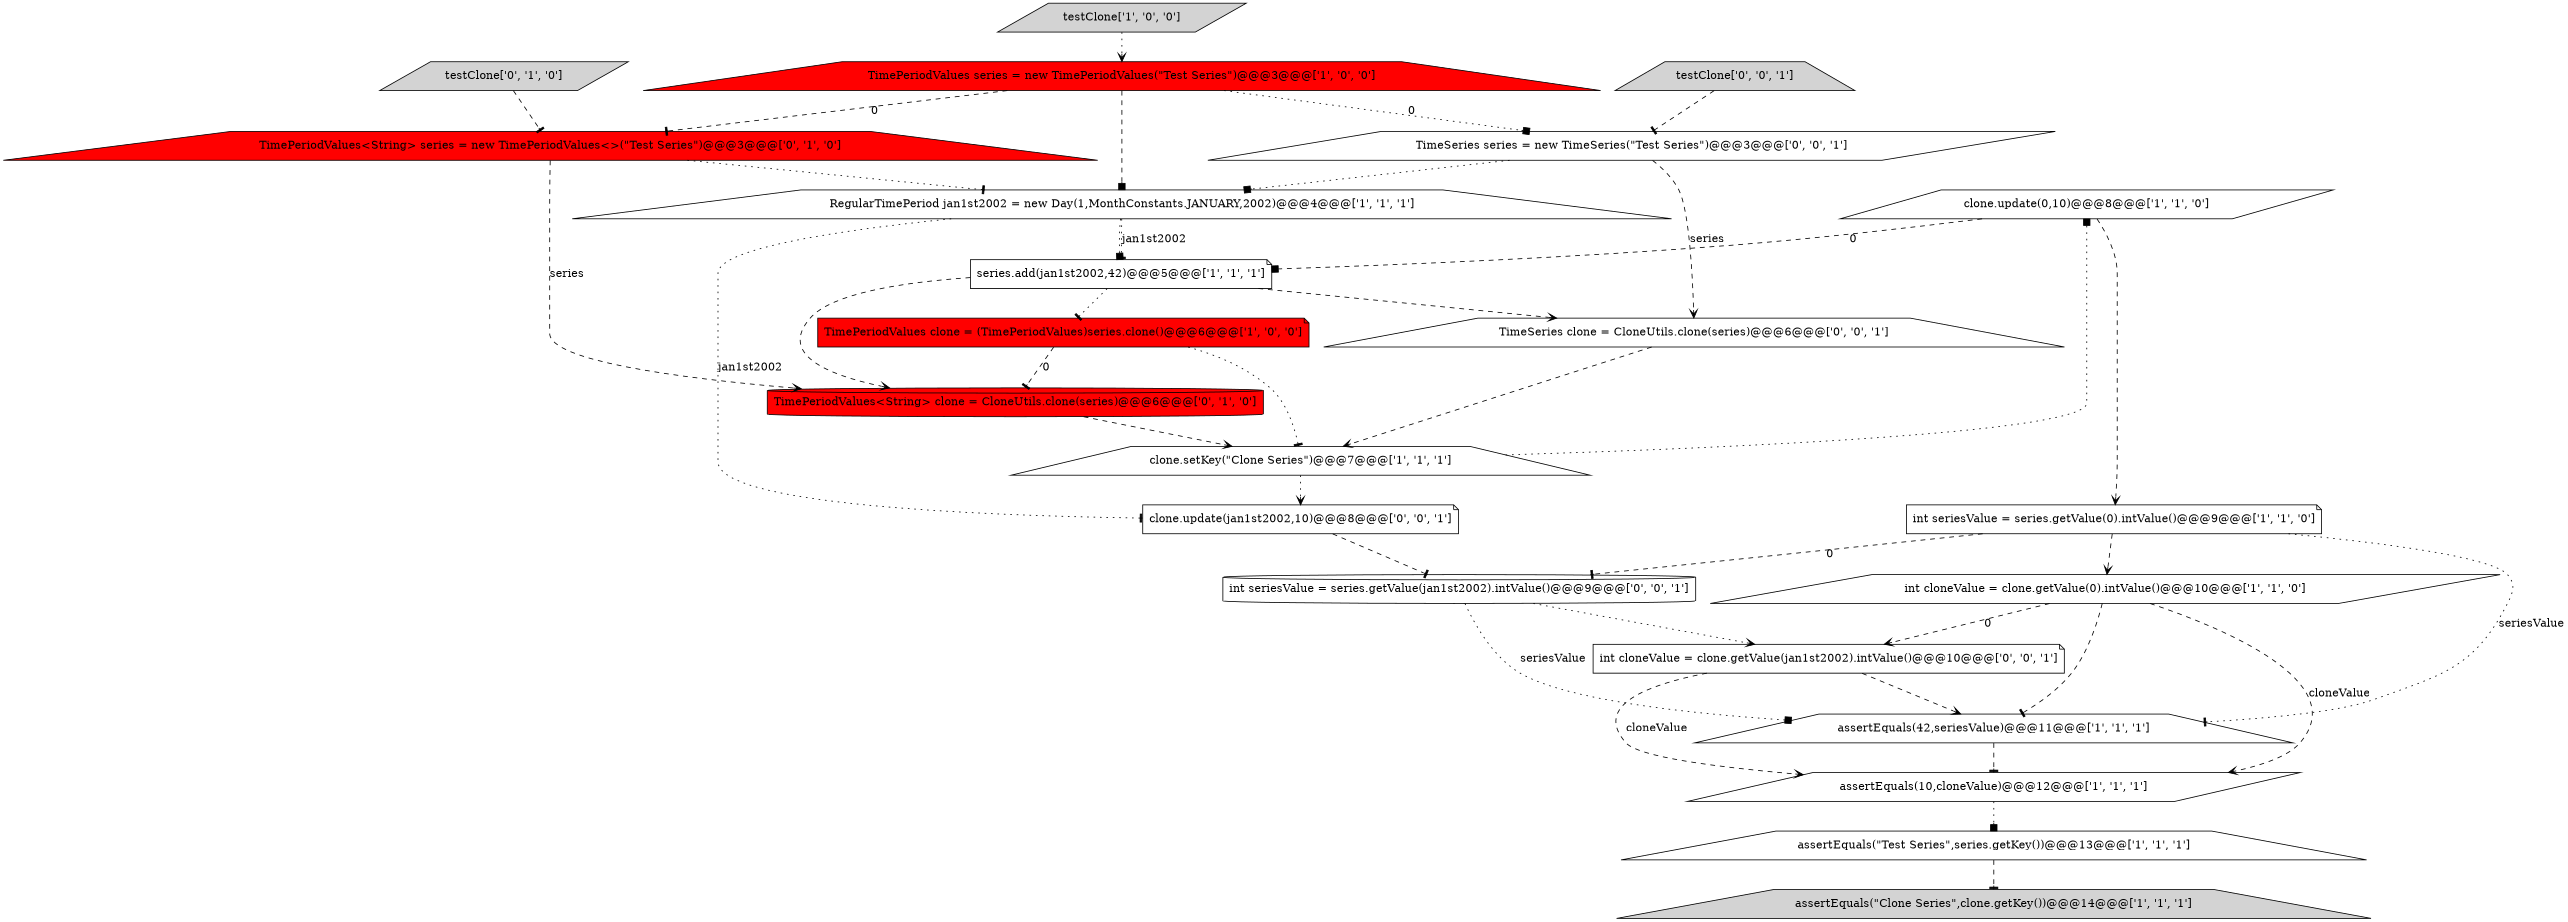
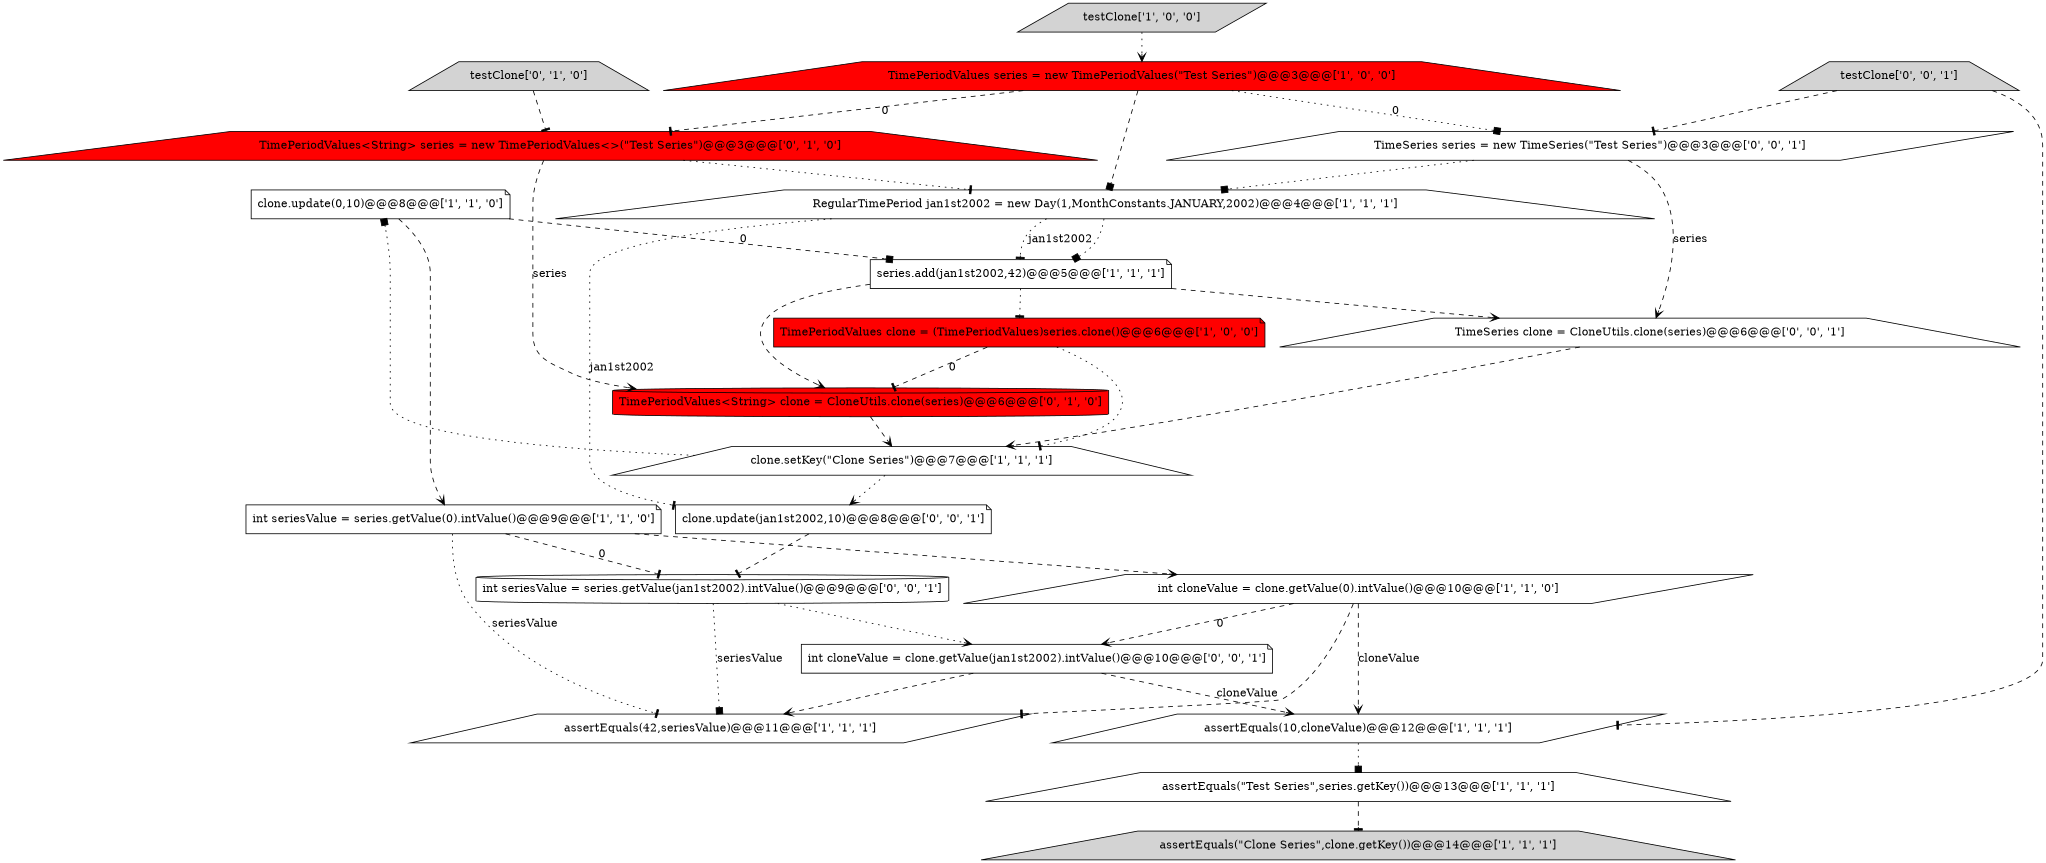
  digraph {
    node [fillcolor=white shape=trapezium style=filled]
    edge [arrowhead=vee style=dashed]
-   n1 [label="clone.update(0,10)@@@8@@@['1', '1', '0']" shape=parallelogram]
+   n1 [label="clone.update(0,10)@@@8@@@['1', '1', '0']" shape=note]
    n2 [label="int seriesValue = series.getValue(0).intValue()@@@9@@@['1', '1', '0']" shape=note]
    n3 [label="series.add(jan1st2002,42)@@@5@@@['1', '1', '1']" shape=note]
-   n4 [label="assertEquals(42,seriesValue)@@@11@@@['1', '1', '1']"]
+   n4 [label="assertEquals(42,seriesValue)@@@11@@@['1', '1', '1']" shape=parallelogram]
    n5 [label="int seriesValue = series.getValue(jan1st2002).intValue()@@@9@@@['0', '0', '1']" shape=cylinder]
    n6 [label="int cloneValue = clone.getValue(0).intValue()@@@10@@@['1', '1', '0']" shape=parallelogram]
    n7 [label="clone.update(jan1st2002,10)@@@8@@@['0', '0', '1']" shape=note]
    n8 [label="assertEquals(10,cloneValue)@@@12@@@['1', '1', '1']" shape=parallelogram]
    n9 [label="assertEquals(\"Test Series\",series.getKey())@@@13@@@['1', '1', '1']"]
    n10 [fillcolor=lightgray label="assertEquals(\"Clone Series\",clone.getKey())@@@14@@@['1', '1', '1']"]
    n11 [label="int cloneValue = clone.getValue(jan1st2002).intValue()@@@10@@@['0', '0', '1']" shape=note]
    n12 [fillcolor=red label="TimePeriodValues<String> series = new TimePeriodValues<>(\"Test Series\")@@@3@@@['0', '1', '0']"]
    n13 [label="RegularTimePeriod jan1st2002 = new Day(1,MonthConstants.JANUARY,2002)@@@4@@@['1', '1', '1']"]
    n14 [fillcolor=red label="TimePeriodValues<String> clone = CloneUtils.clone(series)@@@6@@@['0', '1', '0']" shape=cylinder]
    n15 [label="clone.setKey(\"Clone Series\")@@@7@@@['1', '1', '1']"]
    n16 [label="TimeSeries clone = CloneUtils.clone(series)@@@6@@@['0', '0', '1']"]
    n17 [fillcolor=red label="TimePeriodValues clone = (TimePeriodValues)series.clone()@@@6@@@['1', '0', '0']" shape=note]
-   n18 [fillcolor=lightgray label="testClone['0', '1', '0']" shape=parallelogram]
+   n18 [fillcolor=lightgray label="testClone['0', '1', '0']"]
    n19 [fillcolor=lightgray label="testClone['1', '0', '0']" shape=parallelogram]
    n20 [fillcolor=red label="TimePeriodValues series = new TimePeriodValues(\"Test Series\")@@@3@@@['1', '0', '0']"]
    n21 [label="TimeSeries series = new TimeSeries(\"Test Series\")@@@3@@@['0', '0', '1']" shape=parallelogram]
    n22 [fillcolor=lightgray label="testClone['0', '0', '1']"]
    n1 -> n2
    n1 -> n3 [arrowhead=box label=0]
    n2 -> n4 [arrowhead=tee label=seriesValue style=dotted]
    n2 -> n5 [arrowhead=tee label=0]
    n2 -> n6
    n3 -> n14
    n3 -> n16
    n3 -> n17 [arrowhead=tee style=dotted]
-   n4 -> n8 [arrowhead=tee]
+   n22 -> n8 [arrowhead=tee]
    n5 -> n4 [arrowhead=box label=seriesValue style=dotted]
    n5 -> n11 [style=dotted]
    n6 -> n4 [arrowhead=tee]
    n6 -> n8 [label=cloneValue]
    n6 -> n11 [label=0]
    n7 -> n5 [arrowhead=tee]
    n8 -> n9 [arrowhead=box style=dotted]
    n9 -> n10 [arrowhead=tee]
    n11 -> n4
    n11 -> n8 [label=cloneValue]
    n12 -> n13 [arrowhead=tee style=dotted]
    n12 -> n14 [label=series]
    n13 -> n3 [arrowhead=tee label=jan1st2002 style=dotted]
    n13 -> n3 [arrowhead=box style=dotted]
    n13 -> n7 [arrowhead=tee label=jan1st2002 style=dotted]
    n14 -> n15
    n15 -> n1 [arrowhead=box style=dotted]
    n15 -> n7 [style=dotted]
    n16 -> n15
    n17 -> n14 [arrowhead=tee label=0]
    n17 -> n15 [arrowhead=tee style=dotted]
    n18 -> n12 [arrowhead=tee]
    n19 -> n20 [style=dotted]
    n20 -> n12 [arrowhead=tee label=0]
    n20 -> n13 [arrowhead=box]
    n20 -> n21 [arrowhead=box label=0 style=dotted]
    n21 -> n13 [arrowhead=box style=dotted]
    n21 -> n16 [label=series]
    n22 -> n21 [arrowhead=tee]
  }
